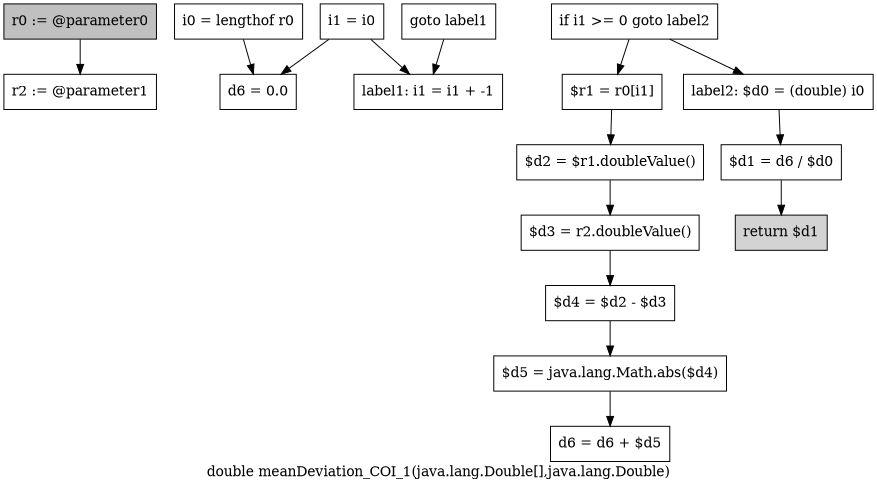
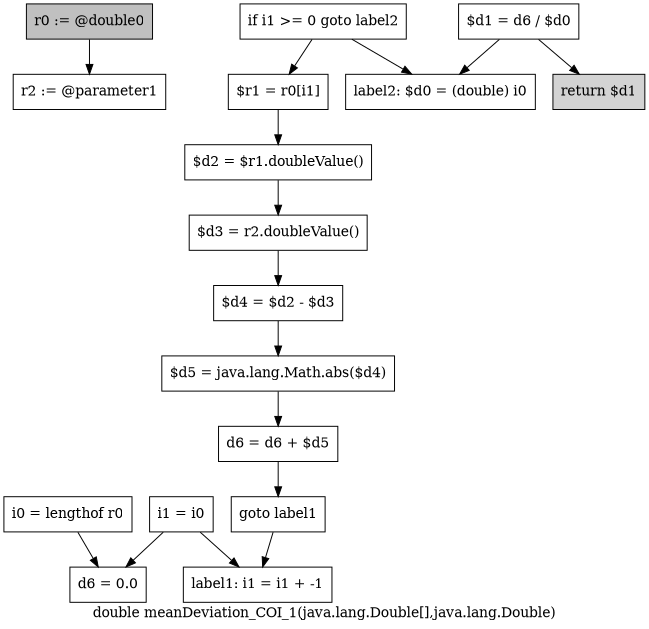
  digraph {
    label="double meanDeviation_COI_1(java.lang.Double[],java.lang.Double)"
    node [shape=box]
-   n1 [fillcolor=gray label="r0 := @parameter0" style=filled]
+   n1 [fillcolor=gray label="r0 := @double0" style=filled]
    n2 [label="r2 := @parameter1"]
    n3 [label="i0 = lengthof r0"]
    n4 [label="d6 = 0.0"]
    n5 [label="i1 = i0"]
    n6 [label="label1: i1 = i1 + -1"]
    n7 [label="if i1 >= 0 goto label2"]
    n8 [label="$r1 = r0[i1]"]
    n9 [label="label2: $d0 = (double) i0"]
    n10 [label="$d2 = $r1.doubleValue()"]
    n11 [label="$d1 = d6 / $d0"]
    n12 [label="$d3 = r2.doubleValue()"]
    n13 [fillcolor=lightgray label="return $d1" style=filled]
    n14 [label="$d4 = $d2 - $d3"]
    n15 [label="$d5 = java.lang.Math.abs($d4)"]
    n16 [label="d6 = d6 + $d5"]
    n17 [label="goto label1"]
    n1 -> n2
    n3 -> n4
    n5 -> n4
    n5 -> n6
    n7 -> n8
    n7 -> n9
    n8 -> n10
-   n9 -> n11
+   n11 -> n9
    n10 -> n12
    n11 -> n13
    n12 -> n14
    n14 -> n15
    n15 -> n16
+   n16 -> n17
    n17 -> n6
  }
